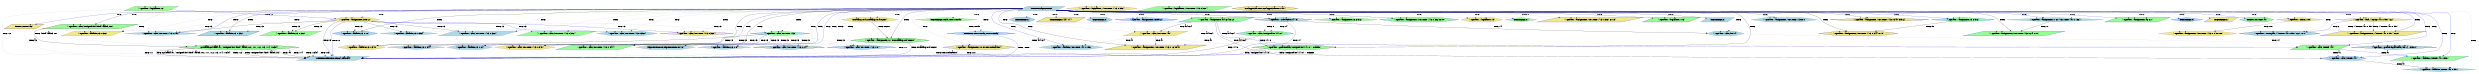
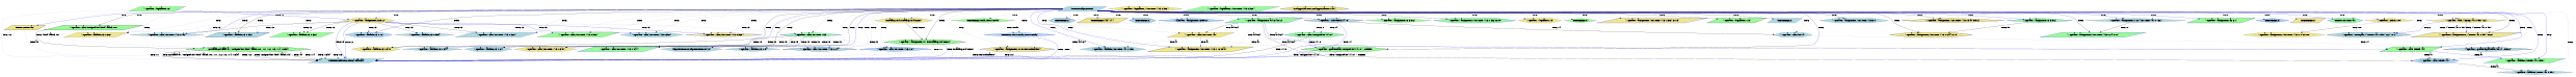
  digraph {
    node [color=gray40 fillcolor=lightblue shape=hexagon style=filled]
    edge [color=black style=dotted]
    n1 [label="(METHOD,tftp_connect)" shape=parallelogram]
    n2 [color=blue fillcolor=palegreen label="(PARAM,_QWORD *a1)"]
    n3 [color=black fillcolor=khaki label="(PARAM,_BYTE *a2)" shape=parallelogram]
    n4 [color=black fillcolor=palegreen label="(<operator>.assignment,v17 = __readfsqword(0x28u))"]
    n5 [fillcolor=khaki label="(__readfsqword,__readfsqword(0x28u))"]
    n6 [color=blue fillcolor=palegreen label="(<operator>.assignment,a1[167] = v2)" shape=parallelogram]
    n7 [color=black label="(IDENTIFIER,L,)"]
    n8 [fillcolor=khaki label="(<operator>.assignment,v3 = v2)"]
    n9 [color=black fillcolor=khaki label="(IDENTIFIER,v4,if ( v4 ))" shape=parallelogram]
    n10 [color=black label="(IDENTIFIER,L,)"]
    n11 [color=black fillcolor=palegreen label="(<operator>.greaterThan,(unsigned int)(v4 - 8) > 0xFFB0)"]
    n12 [color=black label="(<operator>.subtraction,v4 - 8)" shape=diamond]
    n13 [color=blue label="(RETURN,return result;,return result;)" shape=diamond]
    n14 [fillcolor=palegreen label="(IDENTIFIER,result,return result;)" shape=diamond]
    n15 [color=blue label="(<operator>.assignment,v6 = 512)" shape=diamond]
    n16 [color=black label="(<operator>.greaterEqualsThan,(int)v4 >= 512)" shape=diamond]
    n17 [label="(<operator>.cast,(int)v4)"]
    n18 [color=blue fillcolor=palegreen label="(<operator>.assignment,v5 = 512)" shape=diamond]
    n19 [fillcolor=palegreen label="(<operator>.assignment,v6 = 512)" shape=diamond]
    n20 [label="(<operator>.cast,(_QWORD *)(v3 + 352))"]
    n21 [color=black label="(<operator>.addition,v3 + 352)" shape=parallelogram]
    n22 [color=blue fillcolor=palegreen label="(<operator>.assignment,*(_QWORD *)(v3 + 352) = v9)"]
    n23 [fillcolor=palegreen label="(<operator>.cast,(_QWORD *)(v3 + 352))" shape=parallelogram]
    n24 [label="(<operator>.addition,v3 + 352)" shape=diamond]
    n25 [fillcolor=khaki label="(<operator>.logicalNot,!v9)"]
    n26 [fillcolor=palegreen label="(IDENTIFIER,L,)" shape=diamond]
    n27 [label="(<operator>.cast,(_QWORD *)(v3 + 360))" shape=parallelogram]
    n28 [fillcolor=khaki label="(<operator>.addition,v3 + 360)" shape=parallelogram]
    n29 [color=blue fillcolor=khaki label="(<operator>.assignment,*(_QWORD *)(v3 + 360) = v15)" shape=parallelogram]
    n30 [color=blue fillcolor=khaki label="(<operator>.cast,(_QWORD *)(v3 + 360))" shape=diamond]
    n31 [fillcolor=palegreen label="(<operator>.addition,v3 + 360)" shape=parallelogram]
    n32 [color=black fillcolor=palegreen label="(<operator>.logicalNot,!v15)" shape=parallelogram]
    n33 [label="(IDENTIFIER,L,)" shape=parallelogram]
    n34 [label="(<operator>.assignment,v7 = *((_DWORD *)a1 + 156))" shape=diamond]
    n35 [label="(<operator>.addition,(_DWORD *)a1 + 156)"]
    n36 [fillcolor=khaki label="(<operator>.cast,(_DWORD *)a1)" shape=parallelogram]
    n37 [color=black fillcolor=khaki label="(<operator>.assignment,*(_QWORD *)(v3 + 16) = a1)" shape=parallelogram]
    n38 [label="(<operator>.cast,(_QWORD *)(v3 + 16))" shape=diamond]
    n39 [color=blue label="(<operator>.addition,v3 + 16)"]
    n40 [label="(<operator>.assignment,*(_DWORD *)v3 = 0)"]
    n41 [color=blue fillcolor=palegreen label="(<operator>.cast,(_DWORD *)v3)" shape=diamond]
    n42 [color=blue label="(<operator>.cast,(_DWORD *)(v3 + 8))" shape=diamond]
    n43 [label="(<operator>.addition,v3 + 8)" shape=diamond]
    n44 [fillcolor=khaki label="(<operator>.minus,-100)" shape=diamond]
    n45 [color=black fillcolor=khaki label="(<operator>.assignment,*(_DWORD *)(v3 + 340) = 512)" shape=diamond]
    n46 [fillcolor=khaki label="(<operator>.cast,(_DWORD *)(v3 + 340))"]
    n47 [fillcolor=khaki label="(<operator>.addition,v3 + 340)"]
    n48 [color=black fillcolor=khaki label="(<operator>.assignment,*(_DWORD *)(v3 + 344) = v5)"]
    n49 [color=blue fillcolor=palegreen label="(<operator>.cast,(_DWORD *)(v3 + 344))" shape=parallelogram]
    n50 [label="(<operator>.addition,v3 + 344)" shape=diamond]
    n51 [color=blue fillcolor=palegreen label="(<operator>.assignment,*(_DWORD *)(v3 + 24) = v7)" shape=parallelogram]
    n52 [color=black label="(<operator>.cast,(_DWORD *)(v3 + 24))" shape=diamond]
    n53 [label="(<operator>.addition,v3 + 24)"]
    n54 [label="(tftp_set_timeouts,tftp_set_timeouts(v3))"]
    n55 [color=black label="(<operator>.notEquals,(*((_BYTE *)a1 + 951) & 2) != 0)"]
    n56 [fillcolor=khaki label="(<operator>.and,*((_BYTE *)a1 + 951) & 2)" shape=diamond]
    n57 [color=blue fillcolor=palegreen label="(<operator>.addition,(_BYTE *)a1 + 951)" shape=parallelogram]
    n58 [color=black fillcolor=palegreen label="(<operator>.cast,(_BYTE *)a1)" shape=parallelogram]
    n59 [color=black fillcolor=palegreen label="(<operator>.assignment,*a2 = 1)" shape=parallelogram]
    n60 [color=blue label="(IDENTIFIER,L,)" shape=diamond]
    n61 [color=blue fillcolor=khaki label="(<operators>.assignmentOr,*((_BYTE *)a1 + 951) |= 2u)" shape=parallelogram]
    n62 [label="(<operator>.addition,(_BYTE *)a1 + 951)" shape=diamond]
    n63 [color=blue label="(<operator>.cast,(_BYTE *)a1)"]
    n64 [color=blue fillcolor=khaki label="(<operator>.assignment,v10 = __errno_location())"]
    n65 [color=black fillcolor=palegreen label="(Curl_failf,Curl_failf(*a1, (unsigned int)\"bind() failed; %s\", v11, v12, v13, v14, v16[0]))"]
    n66 [color=black fillcolor=palegreen label="(<operator>.cast,(unsigned int)\"bind() failed; %s\")" shape=parallelogram]
    n67 [color=blue fillcolor=khaki label="(IDENTIFIER,L,)" shape=parallelogram]
    n68 [label="(METHOD_RETURN,__int64 __fastcall)" shape=parallelogram]
    n69 [fillcolor=palegreen label="(<operator>.logicalNot,!v2)" shape=parallelogram]
    n70 [color=blue fillcolor=palegreen label="(<operator>.cast,(unsigned int)(v4 - 8))"]
    n71 [fillcolor=khaki label="(<operator>.assignment,*(_DWORD *)(v3 + 8) = -100)"]
    n72 [fillcolor=khaki label="(<operator>.logicalNot,!*(_QWORD *)(v3 + 352))"]
    n73 [fillcolor=palegreen label="(<operator>.logicalNot,!*(_QWORD *)(v3 + 360))" shape=parallelogram]
    n74 [color=black fillcolor=khaki label="(Curl_pgrsStartNow,Curl_pgrsStartNow(*a1))"]
    n1 -> n2 [color=blue label="DDG: " style=solid]
    n1 -> n3 [color=blue label="DDG: " style=solid]
    n1 -> n4 [label="DDG: " style=solid]
    n1 -> n5 [color=blue label="DDG: "]
    n1 -> n6 [color=blue label="DDG: "]
    n1 -> n7 [color=blue label="DDG: "]
    n1 -> n8 [color=blue label="DDG: "]
    n1 -> n9 [color=blue label="DDG: "]
    n1 -> n10 [color=blue label="DDG: "]
    n1 -> n11 [label="DDG: " style=solid]
    n1 -> n12 [label="DDG: " style=solid]
    n1 -> n13 [color=blue label="DDG: "]
    n1 -> n14 [label="DDG: "]
    n1 -> n15 [color=blue label="DDG: "]
    n1 -> n16 [label="DDG: "]
    n1 -> n17 [label="DDG: "]
    n1 -> n18 [color=blue label="DDG: " style=solid]
    n1 -> n19 [color=blue label="DDG: "]
    n1 -> n20 [label="DDG: "]
    n1 -> n21 [label="DDG: " style=solid]
    n1 -> n22 [label="DDG: " style=solid]
    n1 -> n23 [label="DDG: "]
    n1 -> n24 [label="DDG: "]
    n1 -> n25 [label="DDG: "]
    n1 -> n26 [color=blue label="DDG: "]
    n1 -> n27 [color=blue label="DDG: "]
    n1 -> n28 [color=blue label="DDG: "]
-   n1 -> n29 [label="DDG: 8"]
+   n1 -> n29 [label="DDG: "]
    n1 -> n30 [color=blue label="DDG: "]
    n1 -> n31 [label="DDG: "]
    n1 -> n32 [label="DDG: " style=solid]
    n1 -> n33 [label="DDG: " style=solid]
    n1 -> n34 [color=blue label="DDG: " style=solid]
    n1 -> n35 [color=blue label="DDG: " style=solid]
    n1 -> n36 [label="DDG: "]
-   n1 -> n37 [label="DDG: " style=solid]
+   n1 -> n37 [color=blue label="DDG: " style=solid]
    n1 -> n38 [color=blue label="DDG: " style=solid]
    n1 -> n39 [label="DDG: " style=solid]
    n1 -> n40 [label="DDG: " style=solid]
    n1 -> n41 [label="DDG: "]
    n1 -> n42 [label="DDG: "]
    n1 -> n43 [color=blue label="DDG: "]
    n1 -> n44 [color=blue label="DDG: "]
    n1 -> n45 [label="DDG: " style=solid]
    n1 -> n46 [label="DDG: "]
    n1 -> n47 [label="DDG: " style=solid]
    n1 -> n48 [label="DDG: " style=solid]
    n1 -> n49 [label="DDG: " style=solid]
    n1 -> n50 [color=blue label="DDG: " style=solid]
    n1 -> n51 [label="DDG: " style=solid]
    n1 -> n52 [label="DDG: "]
    n1 -> n53 [label="DDG: " style=solid]
    n1 -> n54 [color=blue label="DDG: " style=solid]
    n1 -> n55 [label="DDG: "]
    n1 -> n56 [color=blue label="DDG: "]
    n1 -> n57 [color=blue label="DDG: " style=solid]
    n1 -> n58 [color=blue label="DDG: " style=solid]
    n1 -> n59 [color=blue label="DDG: " style=solid]
    n1 -> n60 [color=blue label="DDG: "]
    n1 -> n61 [label="DDG: " style=solid]
    n1 -> n62 [color=blue label="DDG: "]
    n1 -> n63 [color=blue label="DDG: " style=solid]
    n1 -> n64 [label="DDG: "]
    n1 -> n65 [color=blue label="DDG: "]
    n1 -> n66 [label="DDG: " style=solid]
    n1 -> n67 [label="DDG: "]
    n3 -> n68 [color=blue label="DDG: a2"]
    n4 -> n68 [color=blue label="DDG: __readfsqword(0x28u)" style=solid]
    n4 -> n68 [label="DDG: v17"]
    n5 -> n4 [label="DDG: 0x28u" style=solid]
    n6 -> n36 [label="DDG: a1[167]" style=solid]
    n6 -> n37 [color=blue label="DDG: a1[167]"]
    n6 -> n58 [color=blue label="DDG: a1[167]" style=solid]
    n6 -> n63 [label="DDG: a1[167]" style=solid]
    n6 -> n68 [color=blue label="DDG: a1[167]"]
    n8 -> n20 [color=blue label="DDG: v3" style=solid]
    n8 -> n21 [color=blue label="DDG: v3"]
    n8 -> n23 [color=blue label="DDG: v3"]
    n8 -> n24 [color=blue label="DDG: v3" style=solid]
    n8 -> n27 [label="DDG: v3" style=solid]
    n8 -> n28 [label="DDG: v3"]
    n8 -> n30 [color=blue label="DDG: v3" style=solid]
    n8 -> n31 [label="DDG: v3" style=solid]
    n8 -> n38 [label="DDG: v3" style=solid]
    n8 -> n39 [label="DDG: v3"]
    n8 -> n41 [color=blue label="DDG: v3"]
    n8 -> n68 [color=blue label="DDG: v2" style=solid]
    n8 -> n68 [color=blue label="DDG: v3" style=solid]
    n11 -> n68 [color=blue label="DDG: (unsigned int)(v4 - 8) > 0xFFB0" style=solid]
    n11 -> n68 [color=blue label="DDG: (unsigned int)(v4 - 8)" style=solid]
    n12 -> n17 [label="DDG: v4" style=solid]
    n12 -> n68 [color=blue label="DDG: v4" style=solid]
    n12 -> n70 [color=blue label="DDG: v4"]
    n12 -> n70 [label="DDG: 8"]
    n13 -> n68 [color=blue label="DDG: <RET>" style=solid]
    n14 -> n13 [label="DDG: result"]
    n17 -> n16 [color=blue label="DDG: v4"]
    n18 -> n48 [label="DDG: v5" style=solid]
    n34 -> n51 [label="DDG: v7" style=solid]
    n36 -> n35 [label="DDG: a1"]
    n36 -> n37 [color=blue label="DDG: a1" style=solid]
    n36 -> n58 [label="DDG: a1"]
    n41 -> n42 [color=blue label="DDG: v3"]
    n41 -> n43 [label="DDG: v3"]
    n41 -> n46 [label="DDG: v3" style=solid]
    n41 -> n47 [label="DDG: v3" style=solid]
    n41 -> n49 [label="DDG: v3" style=solid]
    n41 -> n50 [label="DDG: v3"]
    n41 -> n52 [color=blue label="DDG: v3"]
    n41 -> n53 [label="DDG: v3"]
    n41 -> n54 [color=blue label="DDG: v3"]
    n44 -> n71 [label="DDG: 100" style=solid]
    n56 -> n55 [color=blue label="DDG: *((_BYTE *)a1 + 951)"]
    n56 -> n55 [color=blue label="DDG: 2" style=solid]
    n56 -> n61 [color=blue label="DDG: *((_BYTE *)a1 + 951)" style=solid]
    n58 -> n57 [color=blue label="DDG: a1" style=solid]
    n58 -> n63 [label="DDG: a1"]
    n63 -> n62 [label="DDG: a1" style=solid]
    n64 -> n68 [label="DDG: __errno_location()"]
    n64 -> n68 [color=blue label="DDG: v10"]
    n65 -> n68 [label="DDG: v16[0]"]
    n65 -> n68 [color=blue label="DDG: v13"]
    n65 -> n68 [label="DDG: v11"]
    n65 -> n68 [label="DDG: Curl_failf(*a1, (unsigned int)\"bind() failed; %s\", v11, v12, v13, v14, v16[0])" style=solid]
    n65 -> n68 [label="DDG: v12"]
    n65 -> n68 [label="DDG: (unsigned int)\"bind() failed; %s\"" style=solid]
    n65 -> n68 [label="DDG: *a1" style=solid]
    n65 -> n68 [label="DDG: v14"]
    n66 -> n65 [label="DDG: \"bind() failed; %s\"" style=solid]
    n69 -> n8 [color=blue label="DDG: v2" style=solid]
    n69 -> n68 [color=blue label="DDG: !v2"]
    n70 -> n11 [color=blue label="DDG: v4 - 8" style=solid]
    n70 -> n68 [label="DDG: v4 - 8" style=solid]
  }
